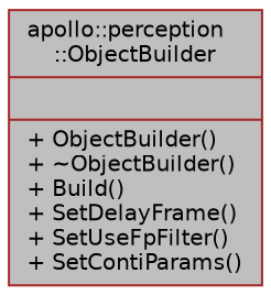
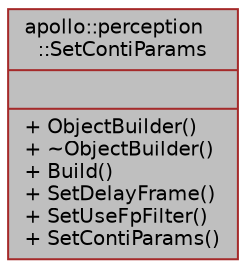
  digraph {
-   n1 [color=brown fillcolor=grey75 fontcolor=black fontname=Helvetica fontsize=10 height=0.2 label="{apollo::perception\l::ObjectBuilder\n||+ ObjectBuilder()\l+ ~ObjectBuilder()\l+ Build()\l+ SetDelayFrame()\l+ SetUseFpFilter()\l+ SetContiParams()\l}" shape=record style=filled width=0.4]
+   n1 [color=brown fillcolor=grey75 fontcolor=black fontname=Helvetica fontsize=10 height=0.2 label="{apollo::perception\l::SetContiParams\n||+ ObjectBuilder()\l+ ~ObjectBuilder()\l+ Build()\l+ SetDelayFrame()\l+ SetUseFpFilter()\l+ SetContiParams()\l}" shape=record style=filled width=0.4]
  }
